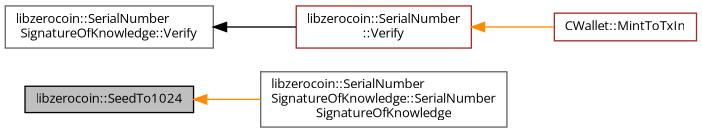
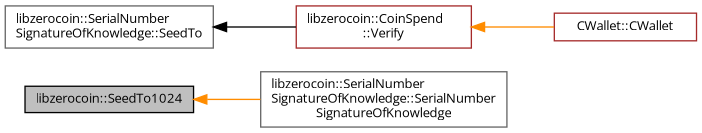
  digraph {
    fontname="Open Sans"
    rankdir=LR
    node [color=gray40 fillcolor=white fontname="Open Sans" fontsize=10 shape=record style=filled]
    edge [color=darkorange dir=back fontname="Open Sans" fontsize=10 labelfontname=Helvetica labelfontsize=10 style=solid]
    n1 [color=black fillcolor=grey75 fontcolor=black height=0.2 label="libzerocoin::SeedTo1024" width=0.4]
    n2 [height=0.2 label="libzerocoin::SerialNumber\lSignatureOfKnowledge::SerialNumber\lSignatureOfKnowledge" width=0.4]
-   n3 [height=0.2 label="libzerocoin::SerialNumber\lSignatureOfKnowledge::Verify" width=0.4]
-   n4 [color=brown height=0.2 label="libzerocoin::SerialNumber\l::Verify" width=0.4]
-   n5 [color=brown height=0.2 label="CWallet::MintToTxIn" width=0.4]
+   n3 [height=0.2 label="libzerocoin::SerialNumber\lSignatureOfKnowledge::SeedTo" width=0.4]
+   n4 [color=brown height=0.2 label="libzerocoin::CoinSpend\l::Verify" width=0.4]
+   n5 [color=brown height=0.2 label="CWallet::CWallet" width=0.4]
    n1 -> n2
    n3 -> n4 [color=black]
    n4 -> n5
  }
